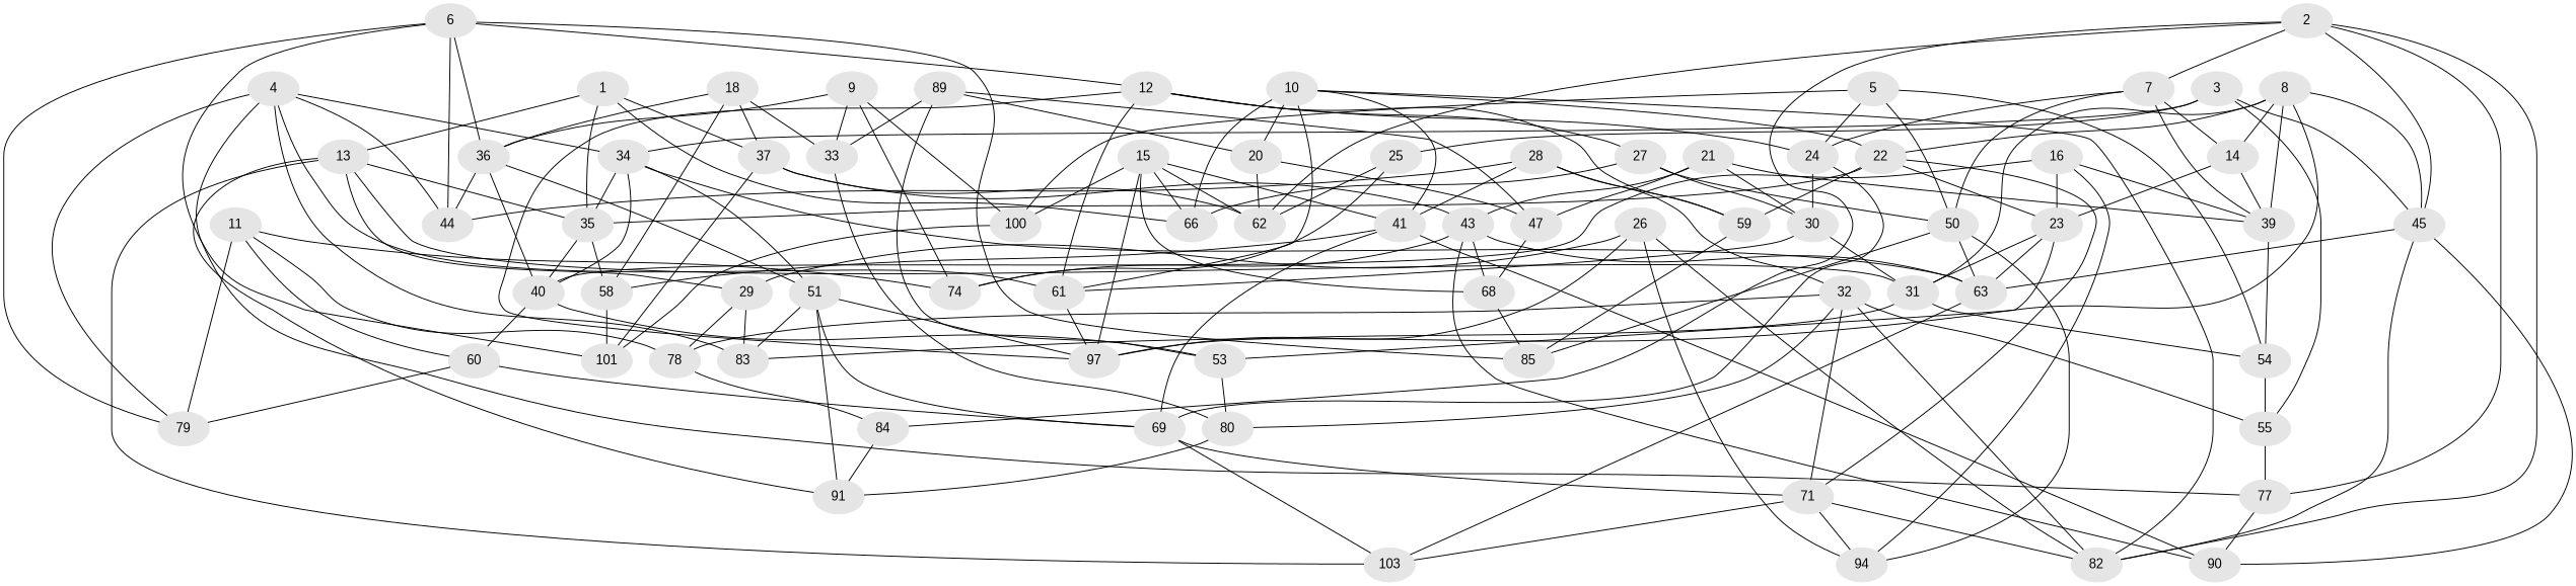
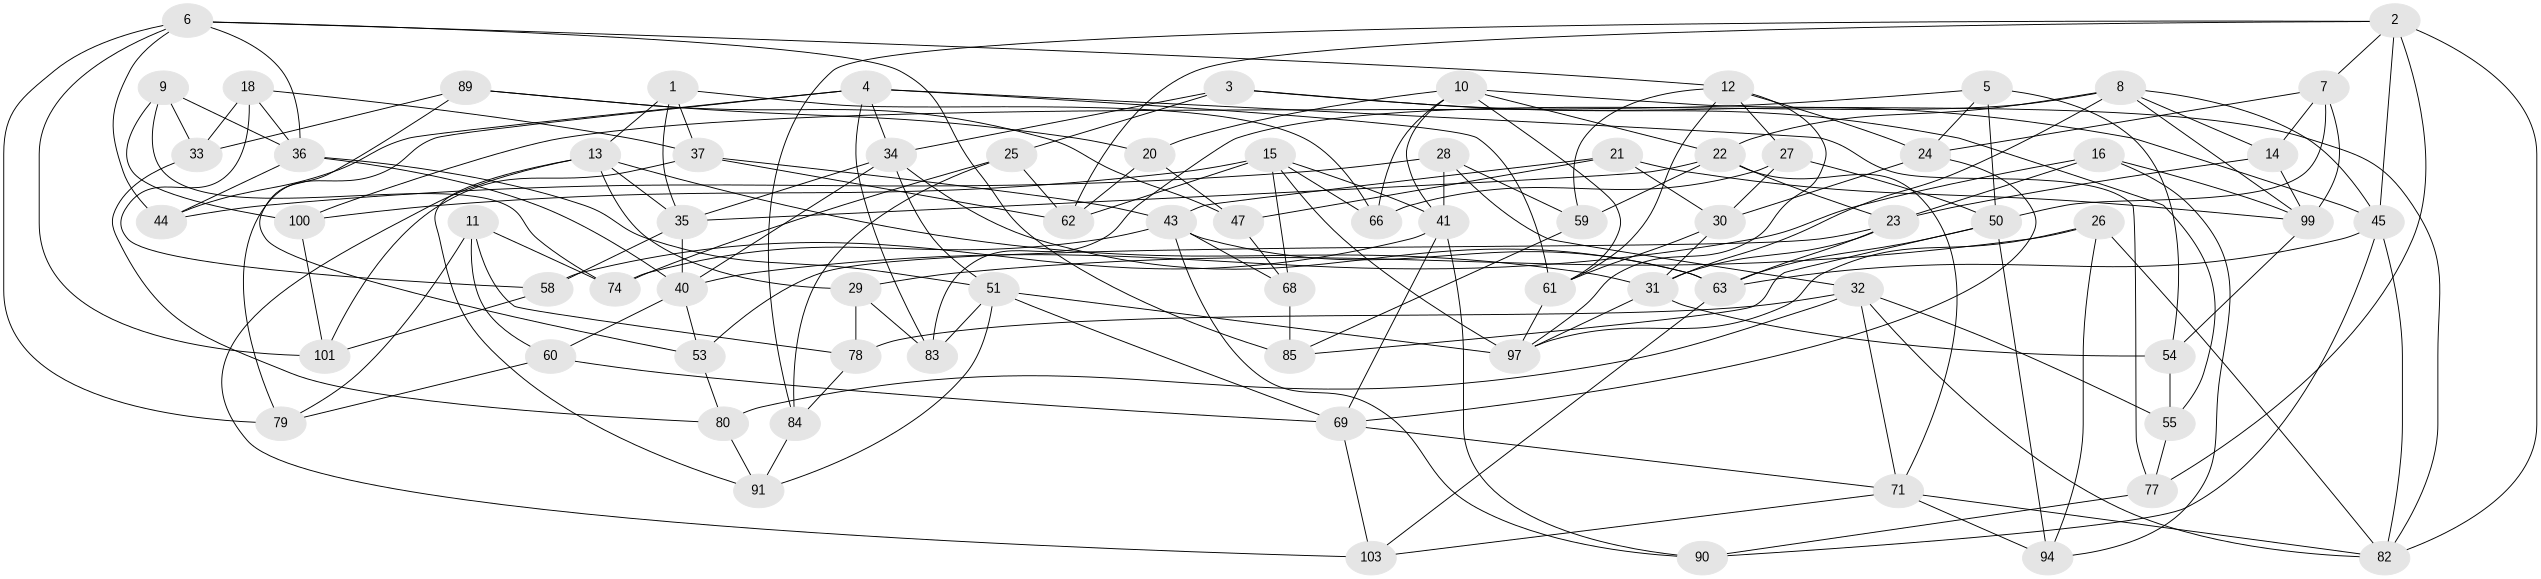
  graph {
    fontname="Liberation Sans"
    node [color=gray90 fontname="Liberation Sans" style=filled]
    edge [fontname="Liberation Sans"]
    13 [super="+93"]
    35 [super="+106"]
    31 [super="+87"]
    29
    91
    103
    1
    37 [super="+42"]
    66
    40 [super="+89"]
    58
    62 [super="+98"]
    101
    43 [super="+64"]
    2 [super="+52"]
    7
    45 [super="+48"]
    n18 [label=77]
    82 [super="+86"]
    84
    24 [super="+81"]
    50 [super="+65"]
    14
-   39 [super="+56"]
+   39 [super="+56" label=99]
    63 [super="+105"]
    90
    3
    25
    34 [super="+46"]
    55
    74
    51 [super="+72"]
    4 [super="+75"]
    44
    61 [super="+77"]
    79
    83
    97 [super="+102"]
    30 [super="+76"]
    69 [super="+96"]
    5
    54
    100
    85
    94
    6 [super="+88"]
    12 [super="+17"]
    36 [super="+99"]
    27
    59
    23 [super="+57"]
    8 [super="+104"]
    22 [super="+38"]
    71 [super="+92"]
    9
    33
    80
    10 [super="+95"]
    20
    41 [super="+70"]
    n61 [label=47]
    11
    60
    78
    53
    15 [super="+47"]
    68
    16
    18
    n70 [label=89]
    21
    26
    32 [super="+49"]
    28
    13 -- 35
    13 -- 31
    13 -- 29
    13 -- 91
    13 -- 103
    35 -- 40
    35 -- 58
    31 -- 97
    31 -- 54
    29 -- 83
    29 -- 78
    1 -- 13
    1 -- 35
    1 -- 37
    1 -- 66
    37 -- 62 [weight=2]
    37 -- 101
    37 -- 43
    40 -- 60
    40 -- 53
    58 -- 101
    43 -- 63
    43 -- 90
    43 -- 74
    43 -- 68
    2 -- 62
    2 -- 7
    2 -- 45
    2 -- n18
    2 -- 82
    2 -- 84
    7 -- 24
    7 -- 50
    7 -- 14
    7 -- 39
    45 -- 82
    45 -- 63
    45 -- 90
    n18 -- 90
    84 -- 91
    24 -- 30
    24 -- 69
    50 -- 63
    50 -- 85
    50 -- 94
    14 -- 39
    14 -- 23
    39 -- 54
    63 -- 103
    3 -- 45
    3 -- 25
    3 -- 34
    3 -- 55
    25 -- 62
+   25 -- 84
    25 -- 74
    34 -- 35
    34 -- 40
    34 -- 63
    34 -- 51
    55 -- n18
    51 -- 91
    51 -- 83
    51 -- 97
    51 -- 69
    4 -- n18
    4 -- 34
    4 -- 44
    4 -- 61
    4 -- 79
    4 -- 83
    61 -- 97
    30 -- 31
    30 -- 61 [weight=2]
    69 -- 103
    69 -- 71
    5 -- 24
    5 -- 50
    5 -- 54
    5 -- 100
    54 -- 55
    100 -- 101
    6 -- 101
    6 -- 44
    6 -- 79
    6 -- 85
    6 -- 12
    6 -- 36
    12 -- 24
    12 -- 61
    12 -- 97
    12 -- 27
    12 -- 59
    36 -- 40
    36 -- 51
    36 -- 44
    27 -- 66
    27 -- 50
    27 -- 30
    59 -- 85
    23 -- 31
    23 -- 63
    23 -- 53
    8 -- 31
    8 -- 45
    8 -- 14
    8 -- 39
    8 -- 83
    8 -- 22
    22 -- 35
    22 -- 59
    22 -- 23
    22 -- 71
    71 -- 103
    71 -- 82
    71 -- 94
    9 -- 74
    9 -- 100
    9 -- 36
    9 -- 33
    33 -- 80
    80 -- 91
    10 -- 66
    10 -- 82
    10 -- 61
    10 -- 22
    10 -- 20
    10 -- 41
    20 -- 62
    20 -- n61
    41 -- 58
    41 -- 90
    41 -- 69
    n61 -- 68
    11 -- 74
    11 -- 79
    11 -- 60
    11 -- 78
    60 -- 79
    60 -- 69
    78 -- 84
    53 -- 80
    15 -- 66
    15 -- 62
    15 -- 97
    15 -- 100
    15 -- 41
    15 -- 68
    68 -- 85
    16 -- 40
    16 -- 39
    16 -- 94
    16 -- 23
    18 -- 37
    18 -- 58
    18 -- 36
    18 -- 33
    n70 -- 33
    n70 -- 20
    n70 -- n61
    n70 -- 53
    21 -- 43
    21 -- 39
    21 -- 30
    21 -- n61
    26 -- 29
    26 -- 82
    26 -- 97
    26 -- 94
    32 -- 82
    32 -- 55
    32 -- 71
    32 -- 80
    32 -- 78
    28 -- 44
    28 -- 59
    28 -- 41
    28 -- 32
  }
